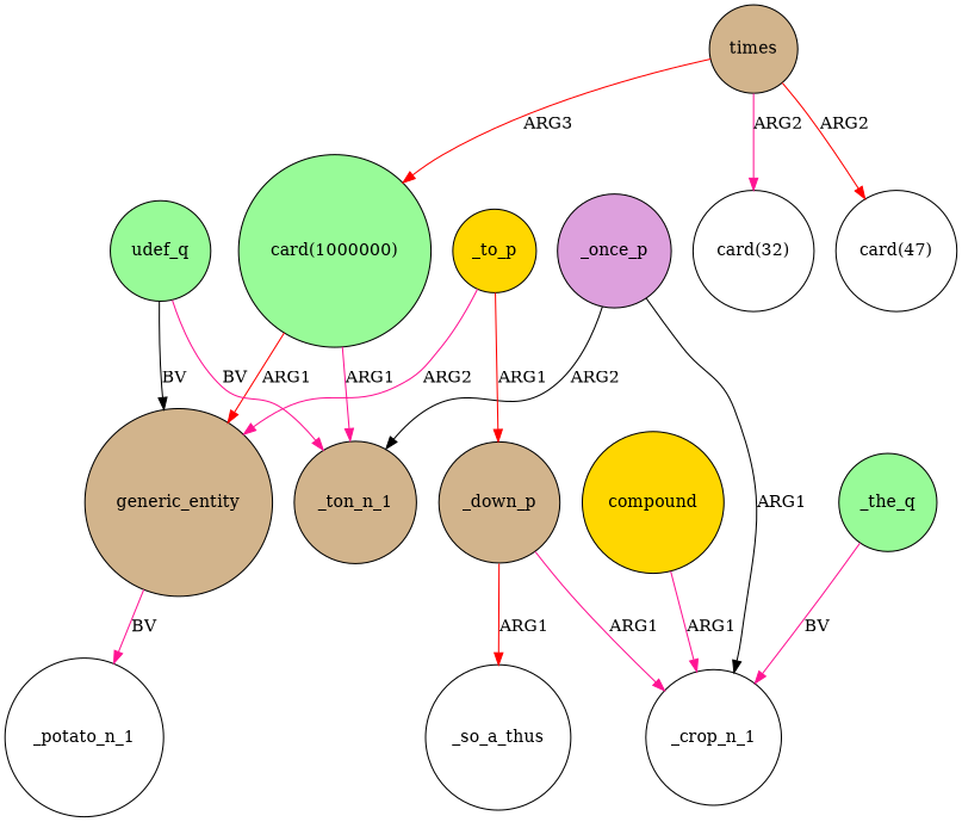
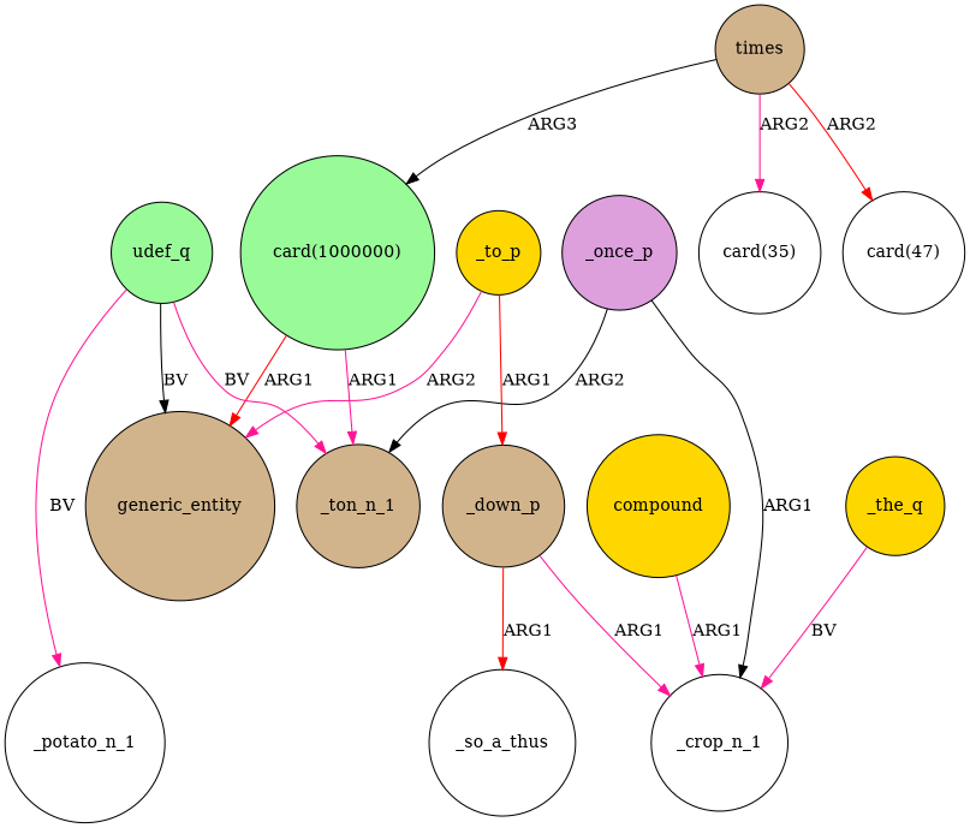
  digraph {
    node [fillcolor=white shape=circle style=filled]
    edge [color=deeppink]
    "card(1000000)" [fillcolor=palegreen]
    generic_entity [fillcolor=tan]
    _ton_n_1 [fillcolor=tan]
    _once_p [fillcolor=plum]
    _crop_n_1
    _down_p [fillcolor=tan]
    _so_a_thus
    udef_q [fillcolor=palegreen]
    _potato_n_1
    times [fillcolor=tan]
-   "card(35)" [label="card(32)"]
+   "card(35)"
    "card(47)"
-   _the_q [fillcolor=palegreen]
+   _the_q [fillcolor=gold]
    compound [fillcolor=gold]
    _to_p [fillcolor=gold]
    "card(1000000)" -> generic_entity [color=red label=ARG1]
    "card(1000000)" -> _ton_n_1 [label=ARG1]
    _once_p -> _ton_n_1 [color=black label=ARG2]
    _once_p -> _crop_n_1 [color=black label=ARG1]
    _down_p -> _crop_n_1 [label=ARG1]
    _down_p -> _so_a_thus [color=red label=ARG1]
    udef_q -> generic_entity [color=black label=BV]
    udef_q -> _ton_n_1 [label=BV]
-   generic_entity -> _potato_n_1 [label=BV]
-   times -> "card(1000000)" [color=red label=ARG3]
+   udef_q -> _potato_n_1 [label=BV]
+   times -> "card(1000000)" [color=black label=ARG3]
    times -> "card(35)" [label=ARG2]
    times -> "card(47)" [color=red label=ARG2]
    _the_q -> _crop_n_1 [label=BV]
    compound -> _crop_n_1 [label=ARG1]
    _to_p -> generic_entity [label=ARG2]
    _to_p -> _down_p [color=red label=ARG1]
  }
